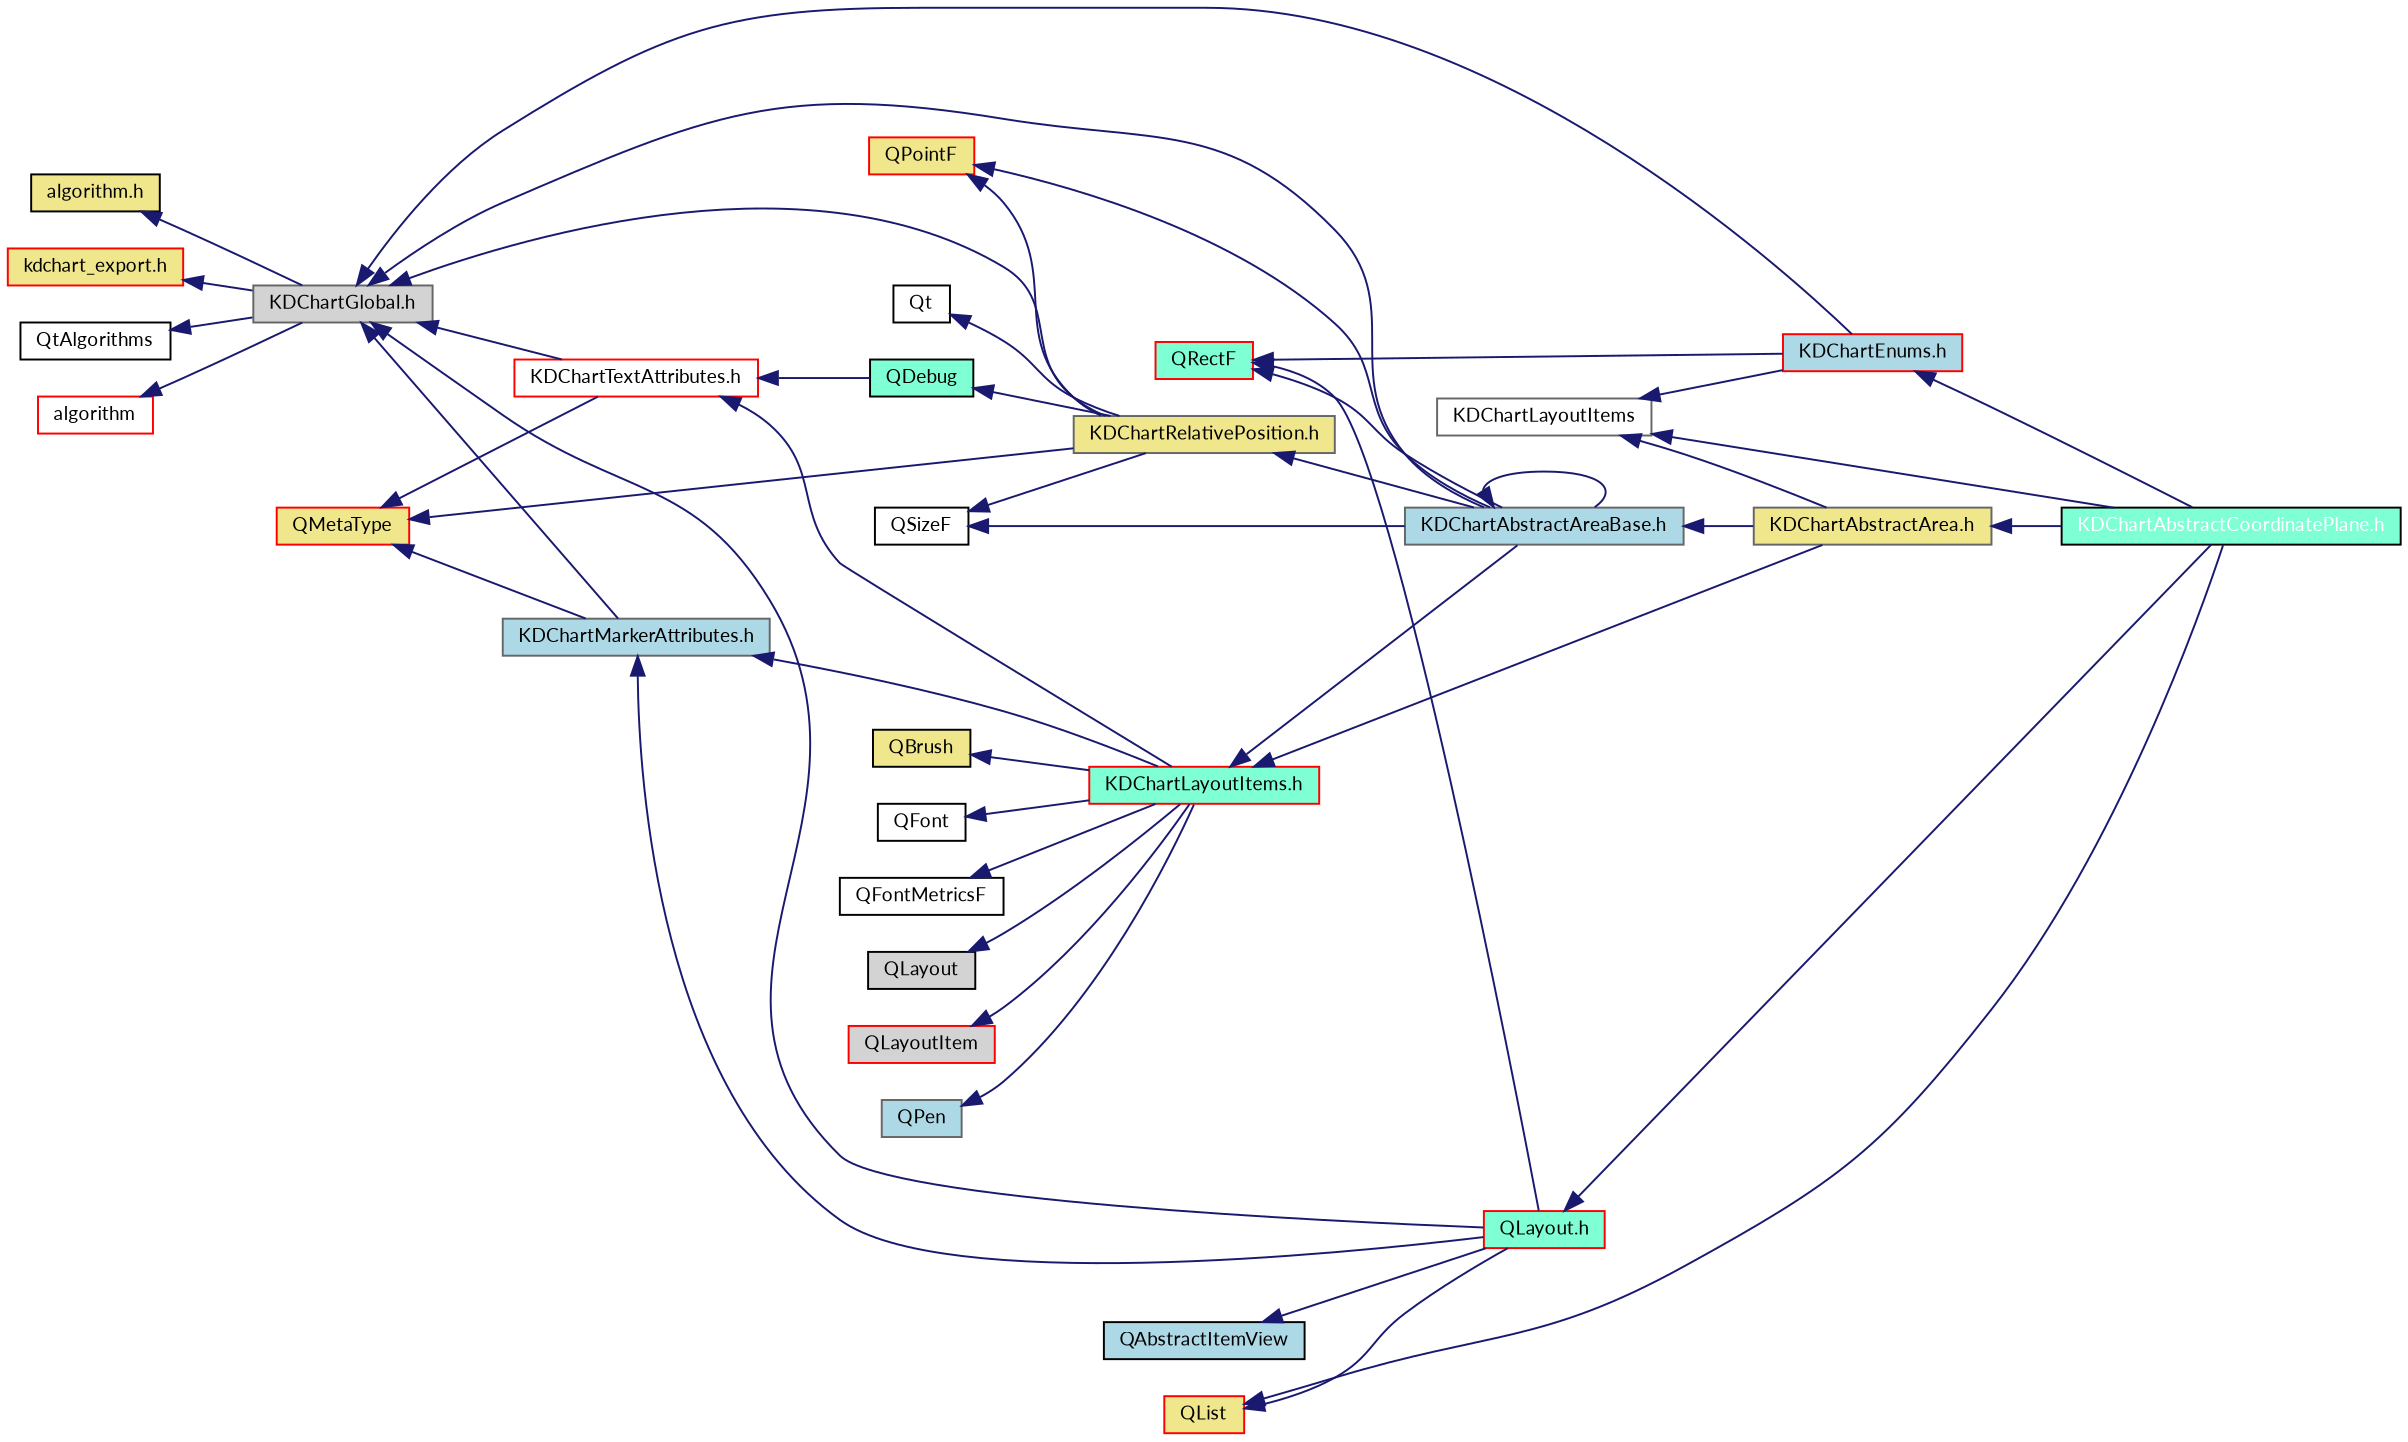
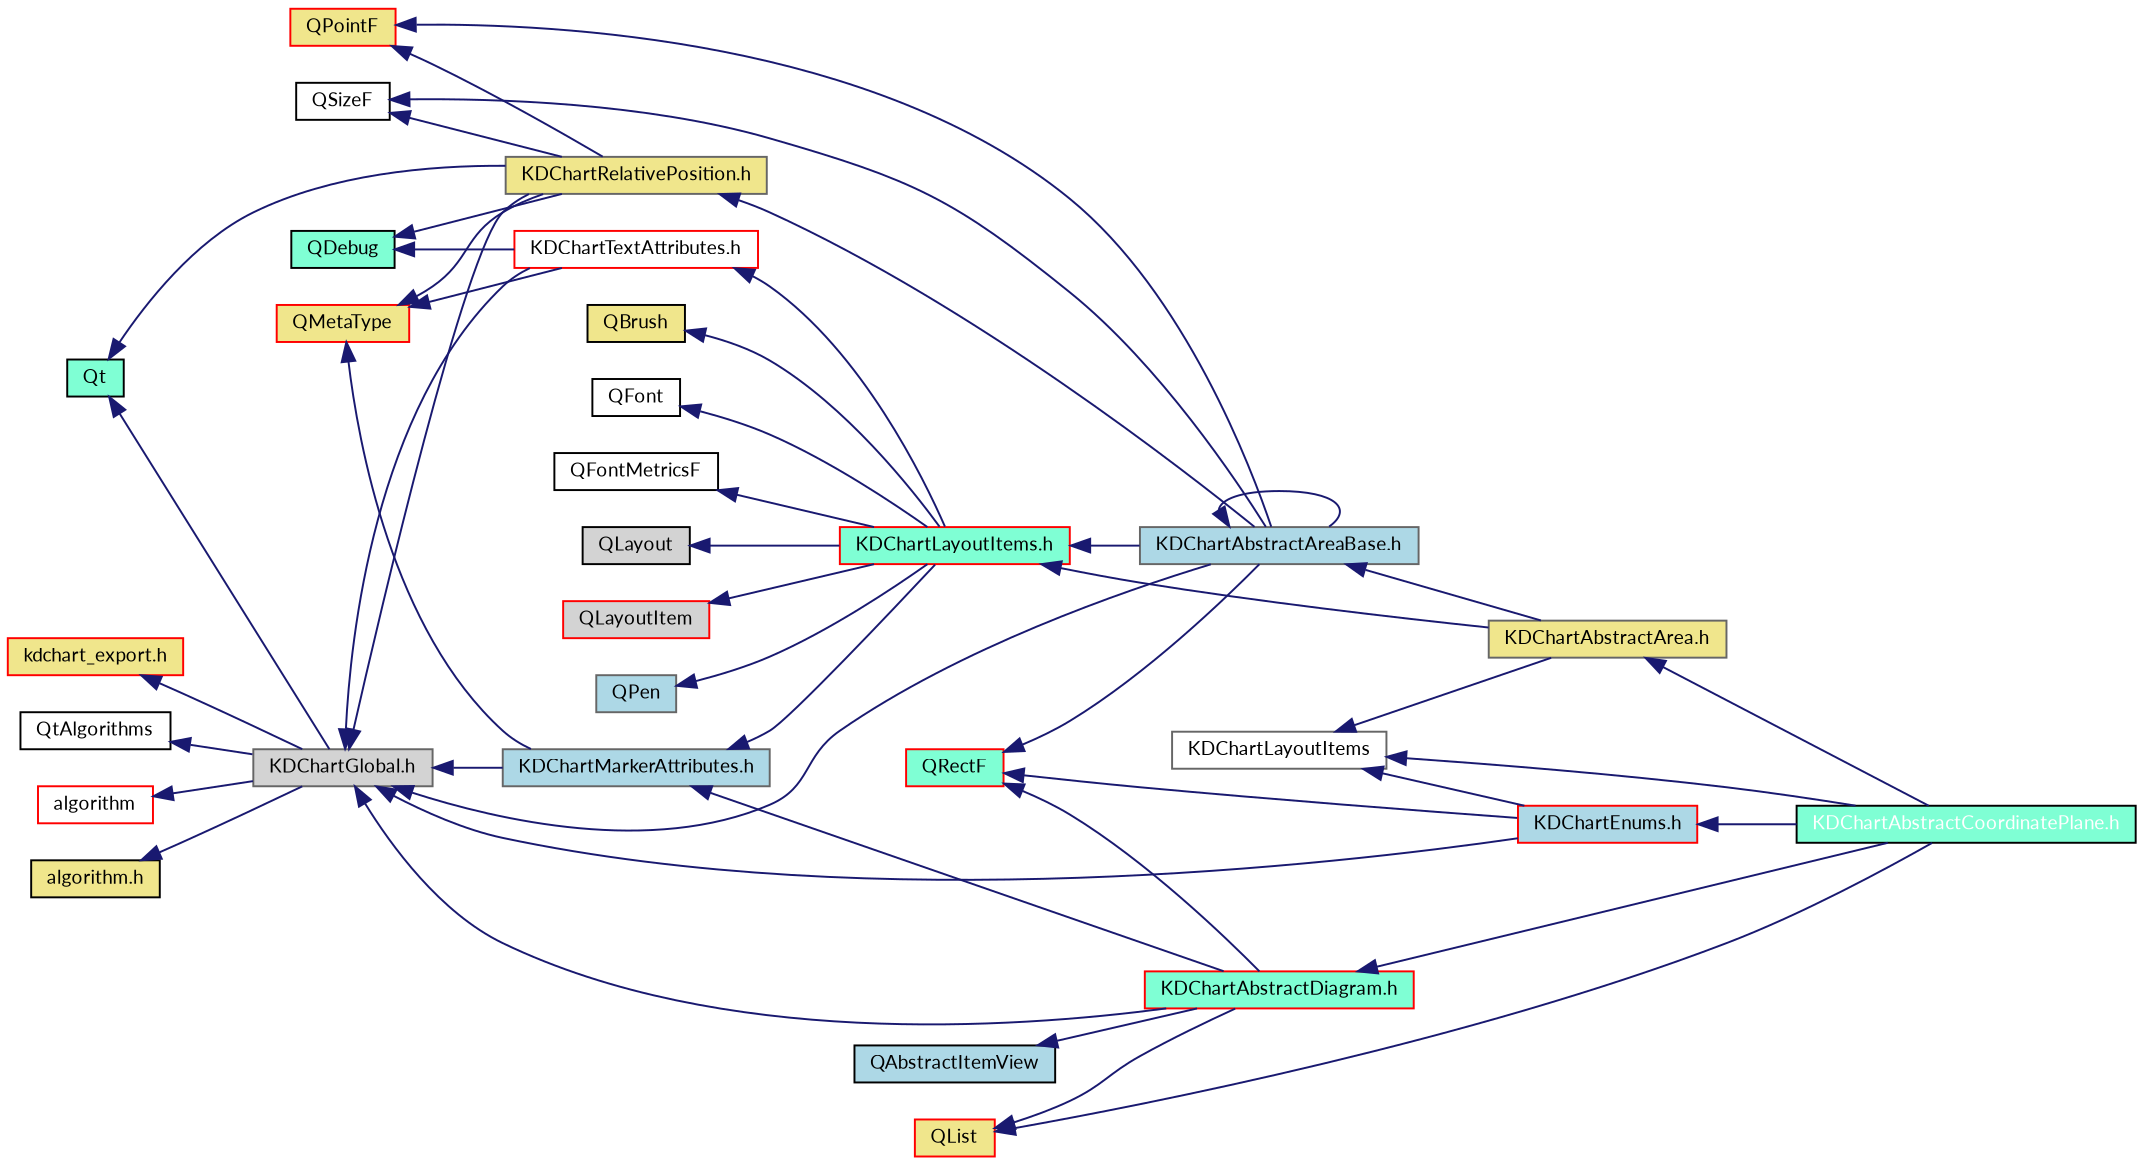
  digraph {
    fontname=Lato
    rankdir=LR
    node [color=black fillcolor=khaki fontname=Lato fontsize=10 shape=record style=filled]
    edge [color=midnightblue dir=back fontname=Lato fontsize=10 labelfontname=Helvetica labelfontsize=10 style=solid]
    n1 [fillcolor=aquamarine fontcolor=white height=0.2 label="KDChartAbstractCoordinatePlane.h" width=0.4]
    n2 [color=gray40 fillcolor=white height=0.2 label=KDChartLayoutItems width=0.4]
    n3 [color=gray40 height=0.2 label="KDChartAbstractArea.h" width=0.4]
    n4 [color=red fillcolor=lightblue height=0.2 label="KDChartEnums.h" width=0.4]
    n5 [color=red height=0.2 label=QList width=0.4]
-   n6 [color=red fillcolor=aquamarine height=0.2 label="QLayout.h" width=0.4]
+   n6 [color=red fillcolor=aquamarine height=0.2 label="KDChartAbstractDiagram.h" width=0.4]
    n7 [color=gray40 fillcolor=lightgrey height=0.2 label="KDChartGlobal.h" width=0.4]
    n8 [color=gray40 fillcolor=lightblue height=0.2 label="KDChartAbstractAreaBase.h" width=0.4]
    n9 [color=red fillcolor=white height=0.2 label="KDChartTextAttributes.h" width=0.4]
    n10 [color=gray40 fillcolor=lightblue height=0.2 label="KDChartMarkerAttributes.h" width=0.4]
    n11 [color=gray40 height=0.2 label="KDChartRelativePosition.h" width=0.4]
    n12 [color=red fillcolor=aquamarine height=0.2 label="KDChartLayoutItems.h" width=0.4]
    n13 [height=0.2 label="algorithm.h" width=0.4]
    n14 [color=red height=0.2 label="kdchart_export.h" width=0.4]
    n15 [fillcolor=white height=0.2 label=QtAlgorithms width=0.4]
    n16 [color=red fillcolor=white height=0.2 label=algorithm width=0.4]
-   n17 [fillcolor=white height=0.2 label=Qt width=0.4]
+   n17 [fillcolor=aquamarine height=0.2 label=Qt width=0.4]
    n18 [color=red height=0.2 label=QPointF width=0.4]
    n19 [fillcolor=white height=0.2 label=QSizeF width=0.4]
    n20 [color=red fillcolor=aquamarine height=0.2 label=QRectF width=0.4]
    n21 [height=0.2 label=QBrush width=0.4]
    n22 [fillcolor=white height=0.2 label=QFont width=0.4]
    n23 [fillcolor=white height=0.2 label=QFontMetricsF width=0.4]
    n24 [fillcolor=lightgrey height=0.2 label=QLayout width=0.4]
    n25 [color=red fillcolor=lightgrey height=0.2 label=QLayoutItem width=0.4]
    n26 [color=gray40 fillcolor=lightblue height=0.2 label=QPen width=0.4]
    n27 [fillcolor=aquamarine height=0.2 label=QDebug width=0.4]
    n28 [color=red height=0.2 label=QMetaType width=0.4]
    n29 [fillcolor=lightblue height=0.2 label=QAbstractItemView width=0.4]
    n2 -> n1
    n2 -> n3
    n2 -> n4
    n3 -> n1
    n4 -> n1
    n5 -> n1
    n5 -> n6
    n6 -> n1
    n7 -> n4
    n7 -> n6
    n7 -> n8
    n7 -> n9
    n7 -> n10
    n7 -> n11
    n8 -> n3
    n8 -> n8
    n9 -> n12
    n10 -> n6
    n10 -> n12
    n11 -> n8
    n12 -> n3
    n12 -> n8
    n13 -> n7
    n14 -> n7
    n15 -> n7
    n16 -> n7
+   n17 -> n7
    n17 -> n11
    n18 -> n8
    n18 -> n11
    n19 -> n8
    n19 -> n11
    n20 -> n4
    n20 -> n6
    n20 -> n8
    n21 -> n12
    n22 -> n12
    n23 -> n12
    n24 -> n12
    n25 -> n12
    n26 -> n12
-   n9 -> n27
+   n27 -> n9
    n27 -> n11
    n28 -> n9
    n28 -> n10
    n28 -> n11
    n29 -> n6
  }
